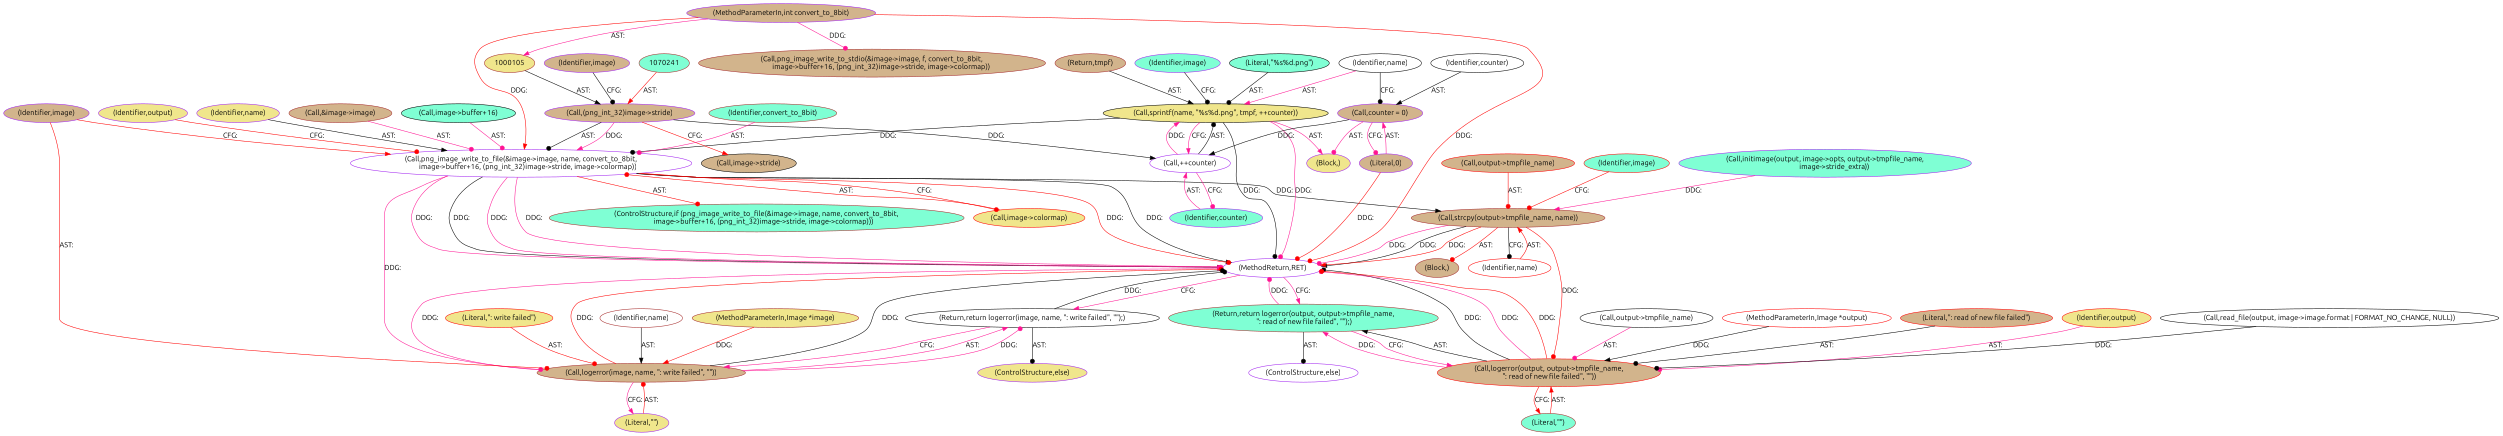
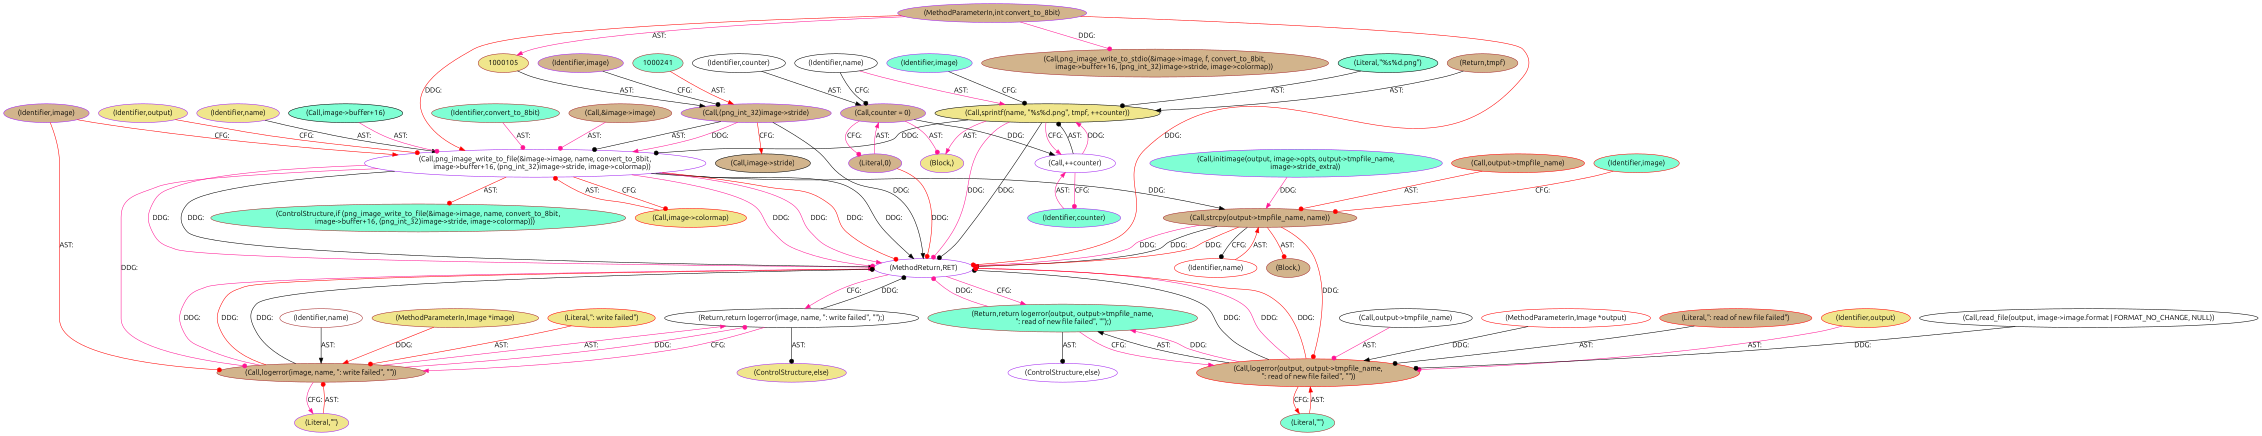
  digraph {
    fontname=Ubuntu
    node [color=purple fillcolor=tan fontname=Ubuntu style=filled]
    edge [arrowhead=dot color=deeppink fontname=Ubuntu]
    n1 [fillcolor=white label="(Call,png_image_write_to_file(&image->image, name, convert_to_8bit,\n         image->buffer+16, (png_int_32)image->stride, image->colormap))"]
    n2 [color=brown label="(Call,strcpy(output->tmpfile_name, name))"]
    n3 [color=brown label="(Call,logerror(image, name, \": write failed\", \"\"))"]
    n4 [color=brown fillcolor=aquamarine label="(ControlStructure,if (png_image_write_to_file(&image->image, name, convert_to_8bit,\n         image->buffer+16, (png_int_32)image->stride, image->colormap)))"]
    n5 [fillcolor=white label="(MethodReturn,RET)"]
    n6 [color=red fillcolor=khaki label="(Call,image->colormap)"]
    n7 [color=red label="(Call,logerror(output, output->tmpfile_name,\n \": read of new file failed\", \"\"))"]
    n8 [color=red fillcolor=white label="(Identifier,name)"]
    n9 [color=brown label="(Block,)"]
    n10 [color=black fillcolor=white label="(Return,return logerror(image, name, \": write failed\", \"\");)"]
    n11 [fillcolor=khaki label="(Literal,\"\")"]
    n12 [color=brown fillcolor=aquamarine label="(Return,return logerror(output, output->tmpfile_name,\n \": read of new file failed\", \"\");)"]
    n13 [color=black fillcolor=khaki label="(Call,sprintf(name, \"%s%d.png\", tmpf, ++counter))"]
    n14 [fillcolor=white label="(Call,++counter)"]
    n15 [fillcolor=khaki label="(Block,)"]
    n16 [fillcolor=aquamarine label="(Identifier,counter)"]
    n17 [label="(Call,counter = 0)"]
    n18 [label="(Literal,0)"]
    n19 [label="(MethodParameterIn,int convert_to_8bit)"]
    n20 [color=brown label="(Call,png_image_write_to_stdio(&image->image, f, convert_to_8bit,\n            image->buffer+16, (png_int_32)image->stride, image->colormap))"]
    1000105 [color=brown fillcolor=khaki]
    n22 [label="(Call,(png_int_32)image->stride)"]
    n23 [color=black label="(Call,image->stride)"]
    n24 [color=brown fillcolor=aquamarine label="(Literal,\"\")"]
    n25 [fillcolor=white label="(ControlStructure,else)"]
    n26 [fillcolor=khaki label="(ControlStructure,else)"]
    n27 [color=brown fillcolor=aquamarine label="(Identifier,convert_to_8bit)"]
    n28 [color=red label="(Call,output->tmpfile_name)"]
    n29 [fillcolor=khaki label="(Identifier,output)"]
    n30 [color=red fillcolor=aquamarine label="(Identifier,image)"]
    n31 [color=brown label="(Return,tmpf)"]
    n32 [fillcolor=khaki label="(Identifier,name)"]
    n33 [color=brown label="(Call,&image->image)"]
    n34 [color=red fillcolor=khaki label="(Literal,\": write failed\")"]
    n35 [fillcolor=aquamarine label="(Identifier,image)"]
    n36 [color=black fillcolor=aquamarine label="(Literal,\"%s%d.png\")"]
    n37 [color=black fillcolor=white label="(Identifier,counter)"]
    n38 [color=brown fillcolor=white label="(Identifier,name)"]
    n39 [color=brown fillcolor=khaki label="(MethodParameterIn,Image *image)"]
    n40 [color=black fillcolor=white label="(Call,output->tmpfile_name)"]
    n41 [fillcolor=aquamarine label="(Call,initimage(output, image->opts, output->tmpfile_name,\n            image->stride_extra))"]
    n42 [color=red fillcolor=white label="(MethodParameterIn,Image *output)"]
    n43 [color=red label="(Literal,\": read of new file failed\")"]
    n44 [color=red fillcolor=khaki label="(Identifier,output)"]
    n45 [color=black fillcolor=white label="(Identifier,name)"]
    n46 [color=black fillcolor=white label="(Call,read_file(output, image->image.format | FORMAT_NO_CHANGE, NULL))"]
    n47 [label="(Identifier,image)"]
    n48 [color=black fillcolor=aquamarine label="(Call,image->buffer+16)"]
    n49 [label="(Identifier,image)"]
-   1000241 [color=brown fillcolor=aquamarine label=1070241]
+   1000241 [color=brown fillcolor=aquamarine]
    n1 -> n2 [arrowhead=normal color=black label="DDG: "]
    n1 -> n3 [label="DDG: "]
    n1 -> n4 [color=red label="AST: "]
    n1 -> n5 [arrowhead=normal color=black label="DDG: "]
    n1 -> n5 [arrowhead=normal label="DDG: "]
    n1 -> n5 [arrowhead=normal color=black label="DDG: "]
    n1 -> n5 [label="DDG: "]
    n1 -> n5 [arrowhead=normal label="DDG: "]
    n1 -> n5 [color=red label="DDG: "]
    n1 -> n6 [color=red label="CFG: "]
    n2 -> n5 [label="DDG: "]
    n2 -> n5 [arrowhead=normal color=black label="DDG: "]
    n2 -> n5 [arrowhead=normal color=red label="DDG: "]
    n2 -> n7 [color=red label="DDG: "]
    n2 -> n8 [color=black label="CFG: "]
    n2 -> n9 [color=red label="AST: "]
    n3 -> n5 [arrowhead=normal label="DDG: "]
    n3 -> n5 [color=red label="DDG: "]
    n3 -> n5 [color=black label="DDG: "]
    n3 -> n10 [arrowhead=normal label="AST: "]
    n3 -> n10 [label="DDG: "]
    n3 -> n11 [arrowhead=normal label="CFG: "]
    n5 -> n10 [arrowhead=normal label="CFG: "]
    n5 -> n12 [arrowhead=normal label="CFG: "]
    n6 -> n1 [color=red label="AST: "]
    n7 -> n5 [color=black label="DDG: "]
    n7 -> n5 [label="DDG: "]
    n7 -> n5 [color=red label="DDG: "]
    n7 -> n12 [arrowhead=normal color=black label="AST: "]
    n7 -> n12 [arrowhead=normal label="DDG: "]
    n7 -> n24 [arrowhead=normal color=red label="CFG: "]
    n8 -> n2 [arrowhead=normal color=red label="AST: "]
    n10 -> n3 [arrowhead=normal label="CFG: "]
    n10 -> n5 [color=black label="DDG: "]
    n10 -> n26 [color=black label="AST: "]
    n11 -> n3 [color=red label="AST: "]
    n12 -> n5 [label="DDG: "]
    n12 -> n7 [arrowhead=normal label="CFG: "]
    n12 -> n25 [color=black label="AST: "]
    n13 -> n1 [color=black label="DDG: "]
    n13 -> n5 [label="DDG: "]
    n13 -> n5 [color=black label="DDG: "]
    n13 -> n14 [arrowhead=normal label="CFG: "]
    n13 -> n15 [arrowhead=normal label="AST: "]
    n14 -> n13 [color=black label="AST: "]
    n14 -> n13 [arrowhead=normal label="DDG: "]
    n14 -> n16 [label="CFG: "]
    n16 -> n14 [arrowhead=normal label="AST: "]
    n17 -> n14 [arrowhead=normal color=black label="DDG: "]
    n17 -> n15 [label="AST: "]
    n17 -> n18 [label="CFG: "]
    n18 -> n5 [color=red label="DDG: "]
    n18 -> n17 [arrowhead=normal label="AST: "]
    n19 -> n1 [arrowhead=normal color=red label="DDG: "]
    n19 -> n5 [color=red label="DDG: "]
    n19 -> n20 [label="DDG: "]
    n19 -> 1000105 [arrowhead=normal label="AST: "]
    1000105 -> n22 [arrowhead=normal color=black label="AST: "]
    n22 -> n1 [color=black label="AST: "]
    n22 -> n1 [arrowhead=normal label="DDG: "]
-   n22 -> n14 [arrowhead=normal color=black label="DDG: "]
+   n22 -> n5 [arrowhead=normal color=black label="DDG: "]
    n22 -> n23 [arrowhead=normal color=red label="CFG: "]
    n24 -> n7 [arrowhead=normal color=red label="AST: "]
    n27 -> n1 [label="AST: "]
    n28 -> n2 [color=red label="AST: "]
    n29 -> n1 [color=red label="CFG: "]
    n30 -> n2 [color=red label="CFG: "]
    n31 -> n13 [arrowhead=normal color=black label="AST: "]
    n32 -> n1 [arrowhead=normal color=black label="AST: "]
    n33 -> n1 [label="AST: "]
    n34 -> n3 [color=red label="AST: "]
    n35 -> n13 [color=black label="CFG: "]
    n36 -> n13 [color=black label="AST: "]
    n37 -> n17 [arrowhead=normal color=black label="AST: "]
    n38 -> n3 [arrowhead=normal color=black label="AST: "]
    n39 -> n3 [arrowhead=normal color=red label="DDG: "]
    n40 -> n7 [label="AST: "]
    n41 -> n2 [arrowhead=normal label="DDG: "]
    n42 -> n7 [arrowhead=normal color=black label="DDG: "]
    n43 -> n7 [color=black label="AST: "]
    n44 -> n7 [label="AST: "]
    n45 -> n13 [arrowhead=normal label="AST: "]
    n45 -> n17 [color=black label="CFG: "]
    n46 -> n7 [color=black label="DDG: "]
    n47 -> n22 [color=black label="CFG: "]
    n48 -> n1 [label="AST: "]
    n49 -> n1 [arrowhead=normal color=red label="CFG: "]
    n49 -> n3 [color=red label="AST: "]
    1000241 -> n22 [arrowhead=normal color=red label="AST: "]
  }
